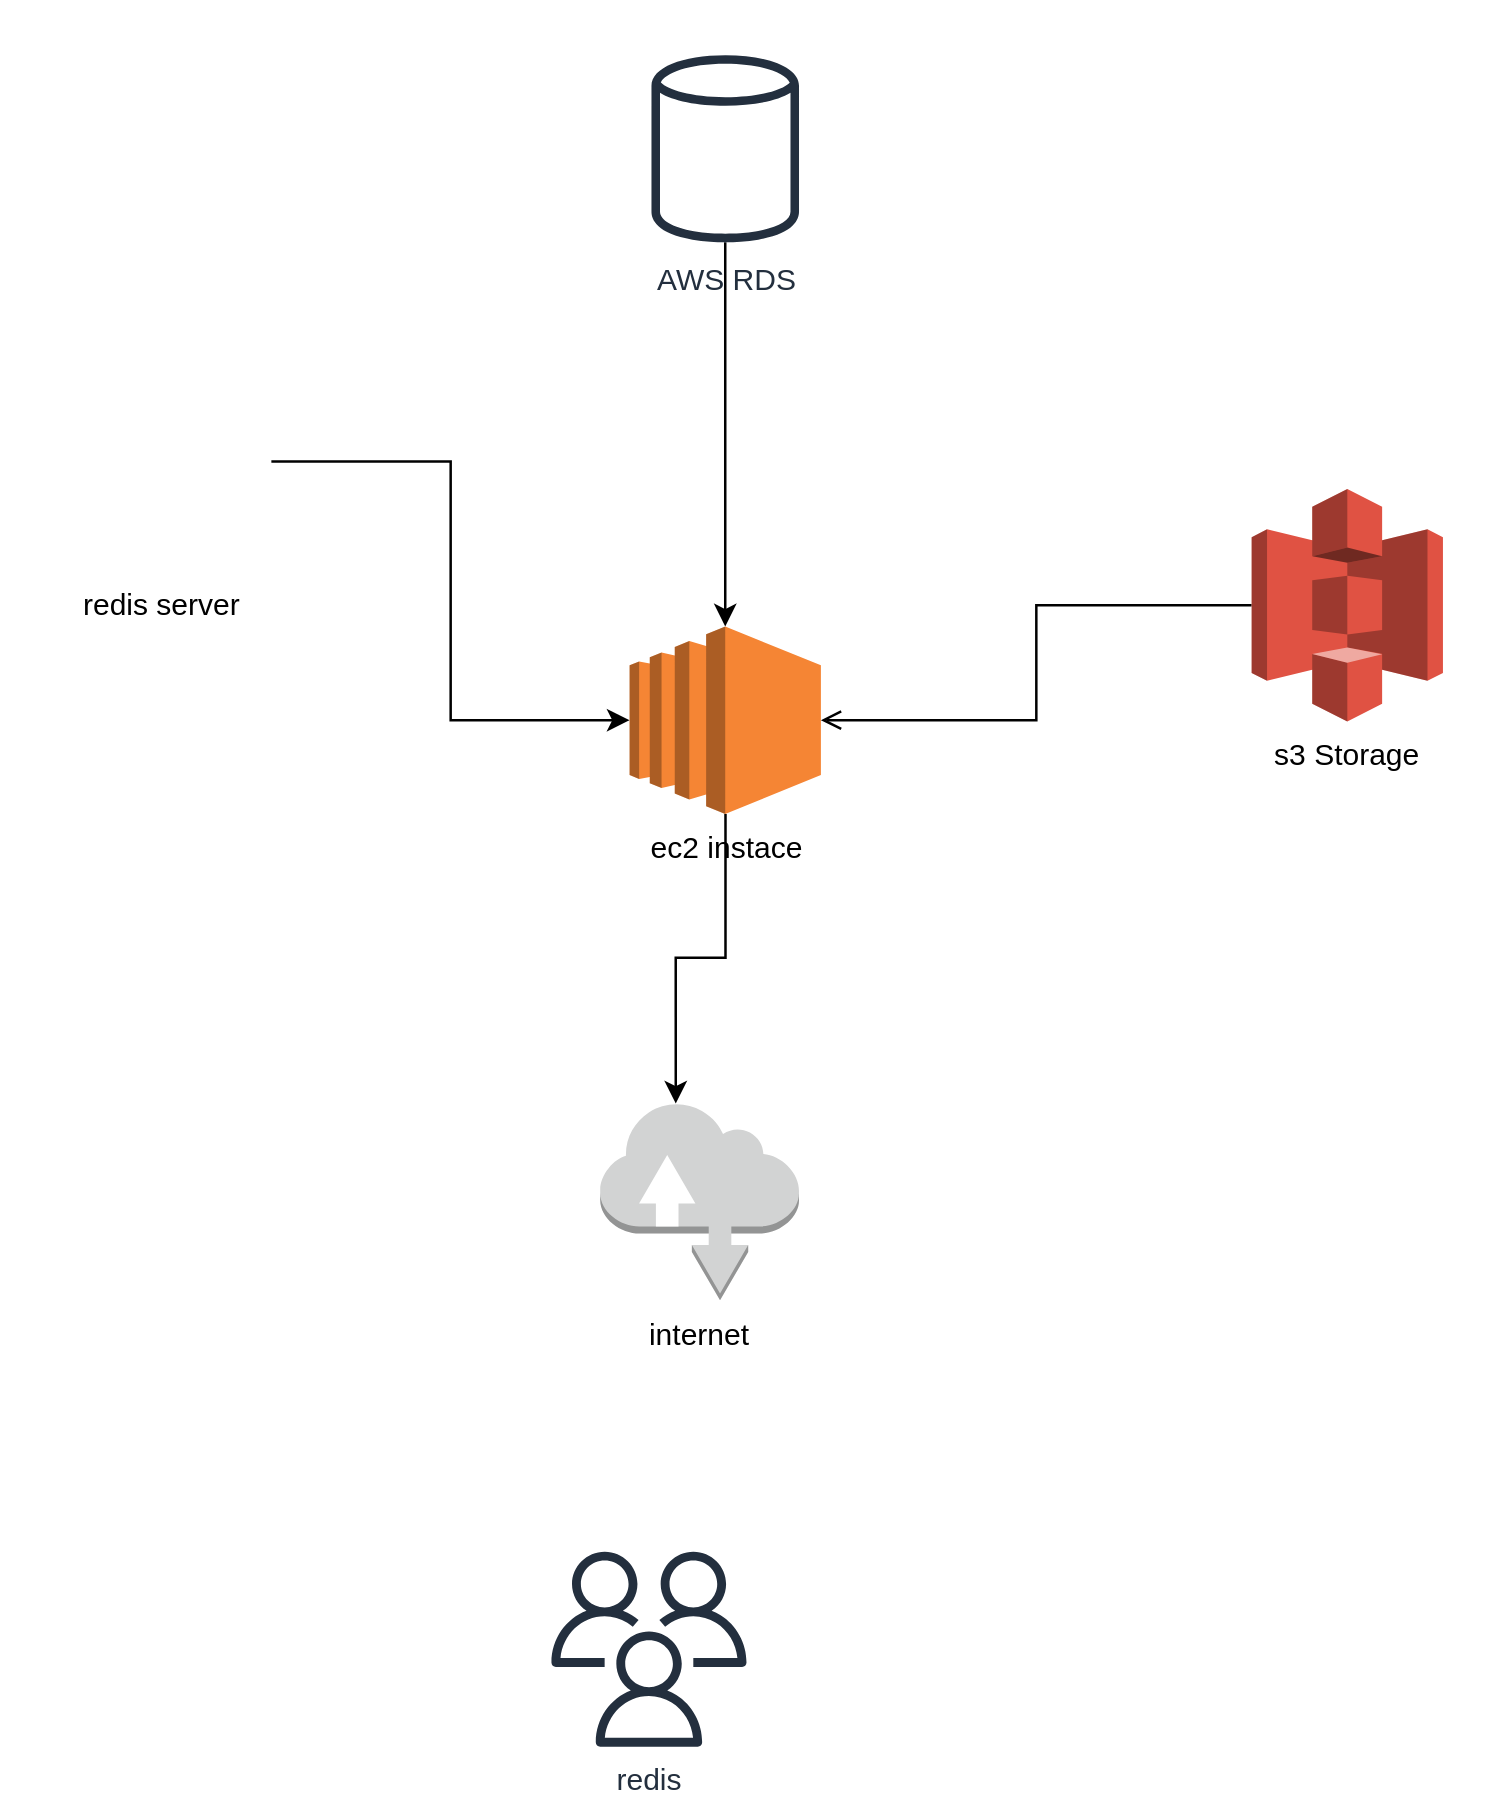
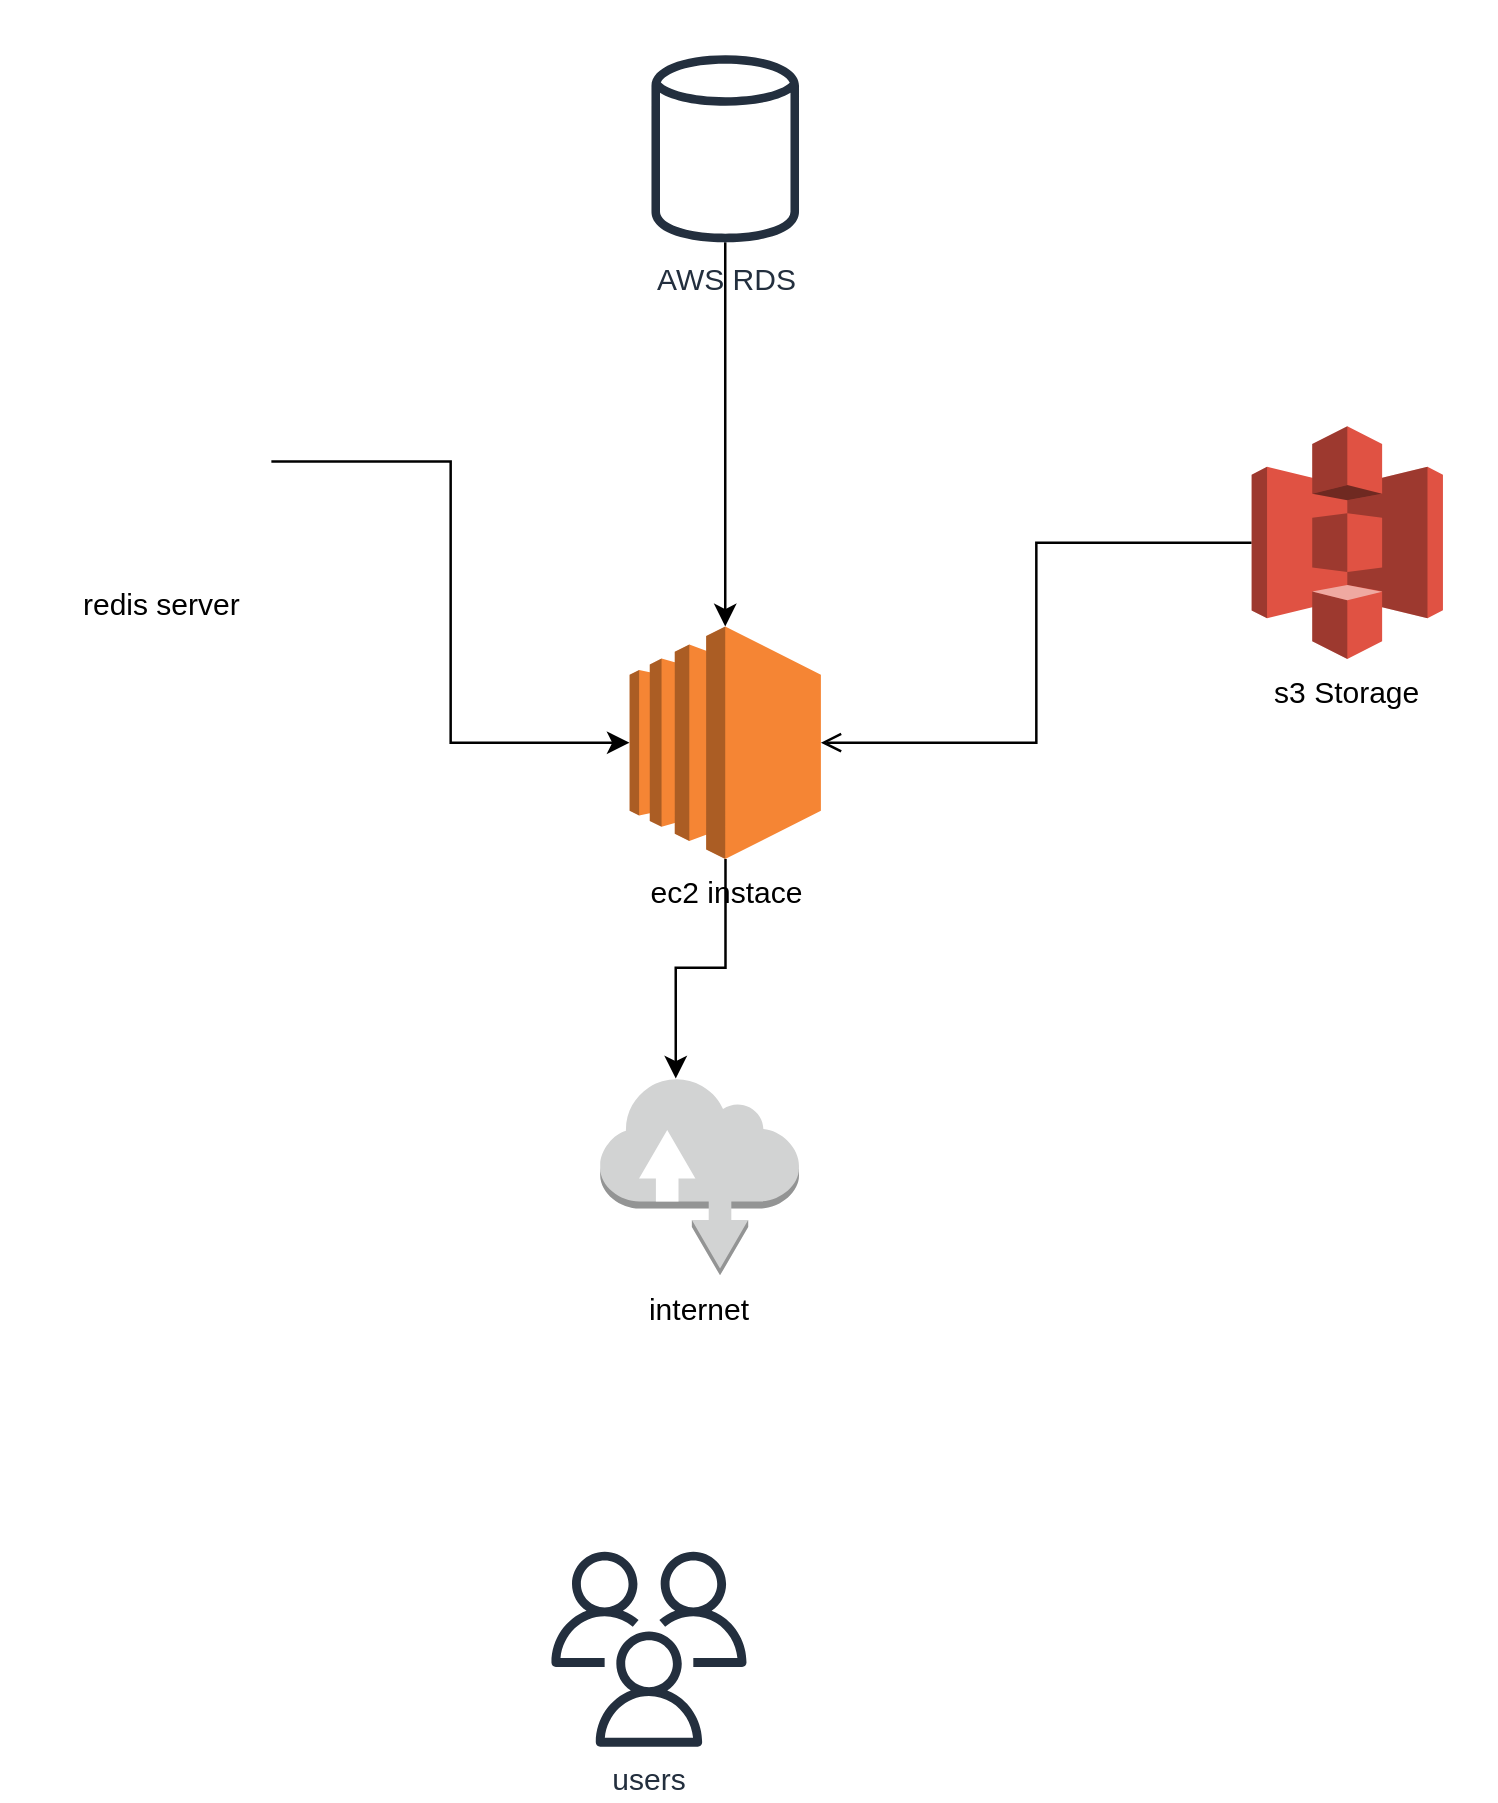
  <mxCell id="0" />
  <mxCell id="1" parent="0" />
- <mxCell id="2" value="redis&lt;br&gt;" style="outlineConnect=0;fontColor=#232F3E;gradientColor=none;fillColor=#232F3E;strokeColor=none;dashed=0;verticalLabelPosition=bottom;verticalAlign=top;align=center;html=1;fontSize=12;fontStyle=0;aspect=fixed;pointerEvents=1;shape=mxgraph.aws4.users;" vertex="1" parent="1"><mxGeometry x="220" y="620" width="78" height="78" as="geometry" /></mxCell>
+ <mxCell id="2" value="users&lt;br&gt;" style="outlineConnect=0;fontColor=#232F3E;gradientColor=none;fillColor=#232F3E;strokeColor=none;dashed=0;verticalLabelPosition=bottom;verticalAlign=top;align=center;html=1;fontSize=12;fontStyle=0;aspect=fixed;pointerEvents=1;shape=mxgraph.aws4.users;" vertex="1" parent="1"><mxGeometry x="220" y="620" width="78" height="78" as="geometry" /></mxCell>
  <mxCell id="3" style="edgeStyle=orthogonalEdgeStyle;rounded=0;orthogonalLoop=1;jettySize=auto;html=1;entryX=0.5;entryY=0;entryDx=0;entryDy=0;entryPerimeter=0;" edge="1" parent="1" source="4" target="10"><mxGeometry relative="1" as="geometry" /></mxCell>
  <mxCell id="4" value="AWS RDS&lt;br&gt;" style="outlineConnect=0;fontColor=#232F3E;gradientColor=none;fillColor=#232F3E;strokeColor=none;dashed=0;verticalLabelPosition=bottom;verticalAlign=top;align=center;html=1;fontSize=12;fontStyle=0;aspect=fixed;pointerEvents=1;shape=mxgraph.aws4.generic_database;" vertex="1" parent="1"><mxGeometry x="260" y="20" width="59" height="78" as="geometry" /></mxCell>
  <mxCell id="5" style="edgeStyle=orthogonalEdgeStyle;rounded=0;orthogonalLoop=1;jettySize=auto;html=1;entryX=1;entryY=0.5;entryDx=0;entryDy=0;entryPerimeter=0;endArrow=open;" edge="1" parent="1" source="6" target="10"><mxGeometry relative="1" as="geometry" /></mxCell>
- <mxCell id="6" value="s3 Storage&lt;br&gt;" style="outlineConnect=0;dashed=0;verticalLabelPosition=bottom;verticalAlign=top;align=center;html=1;shape=mxgraph.aws3.s3;fillColor=#E05243;gradientColor=none;" vertex="1" parent="1"><mxGeometry x="500" y="195" width="76.5" height="93" as="geometry" /></mxCell>
+ <mxCell id="6" value="s3 Storage&lt;br&gt;" style="outlineConnect=0;dashed=0;verticalLabelPosition=bottom;verticalAlign=top;align=center;html=1;shape=mxgraph.aws3.s3;fillColor=#E05243;gradientColor=none;" vertex="1" parent="1"><mxGeometry x="500" y="170" width="76.5" height="93" as="geometry" /></mxCell>
  <mxCell id="7" style="edgeStyle=orthogonalEdgeStyle;rounded=0;orthogonalLoop=1;jettySize=auto;html=1;entryX=0;entryY=0.5;entryDx=0;entryDy=0;entryPerimeter=0;" edge="1" parent="1" source="8" target="10"><mxGeometry relative="1" as="geometry" /></mxCell>
  <mxCell id="8" value="redis server&lt;br&gt;" style="shape=image;html=1;verticalAlign=top;verticalLabelPosition=bottom;labelBackgroundColor=#ffffff;imageAspect=0;aspect=fixed;image=https://cdn4.iconfinder.com/data/icons/redis-2/1451/Untitled-2-128.png" vertex="1" parent="1"><mxGeometry x="20" y="140" width="88" height="88" as="geometry" /></mxCell>
  <mxCell id="9" style="edgeStyle=orthogonalEdgeStyle;rounded=0;orthogonalLoop=1;jettySize=auto;html=1;entryX=0.38;entryY=0.01;entryDx=0;entryDy=0;entryPerimeter=0;" edge="1" parent="1" source="10" target="11"><mxGeometry relative="1" as="geometry" /></mxCell>
- <mxCell id="10" value="ec2 instace" style="outlineConnect=0;dashed=0;verticalLabelPosition=bottom;verticalAlign=top;align=center;html=1;shape=mxgraph.aws3.ec2;fillColor=#F58534;gradientColor=none;" vertex="1" parent="1"><mxGeometry x="251.25" y="250" width="76.5" height="75" as="geometry" /></mxCell>
- <mxCell id="11" value="internet&lt;br&gt;" style="outlineConnect=0;dashed=0;verticalLabelPosition=bottom;verticalAlign=top;align=center;html=1;shape=mxgraph.aws3.internet;fillColor=#D2D3D3;gradientColor=none;" vertex="1" parent="1"><mxGeometry x="239.5" y="440" width="79.5" height="79.5" as="geometry" /></mxCell>
+ <mxCell id="10" value="ec2 instace" style="outlineConnect=0;dashed=0;verticalLabelPosition=bottom;verticalAlign=top;align=center;html=1;shape=mxgraph.aws3.ec2;fillColor=#F58534;gradientColor=none;" vertex="1" parent="1"><mxGeometry x="251.25" y="250" width="76.5" height="93" as="geometry" /></mxCell>
+ <mxCell id="11" value="internet&lt;br&gt;" style="outlineConnect=0;dashed=0;verticalLabelPosition=bottom;verticalAlign=top;align=center;html=1;shape=mxgraph.aws3.internet;fillColor=#D2D3D3;gradientColor=none;" vertex="1" parent="1"><mxGeometry x="239.5" y="430" width="79.5" height="79.5" as="geometry" /></mxCell>
